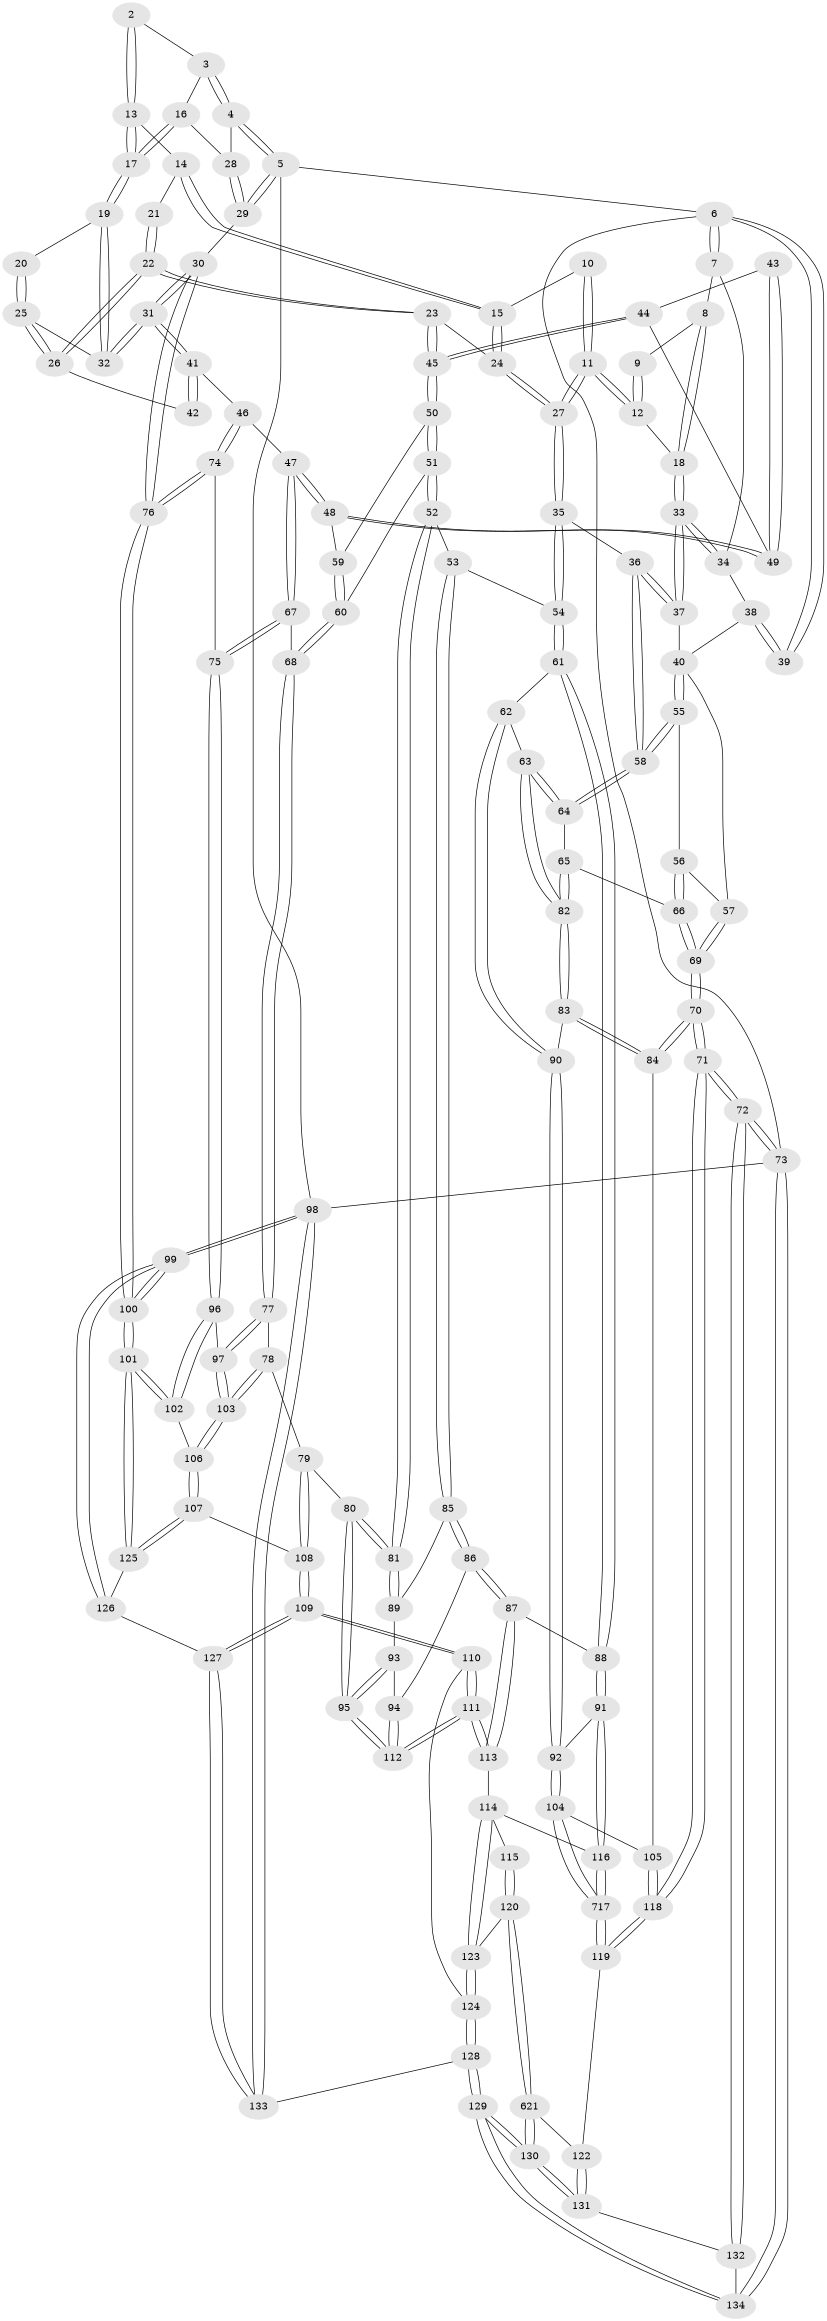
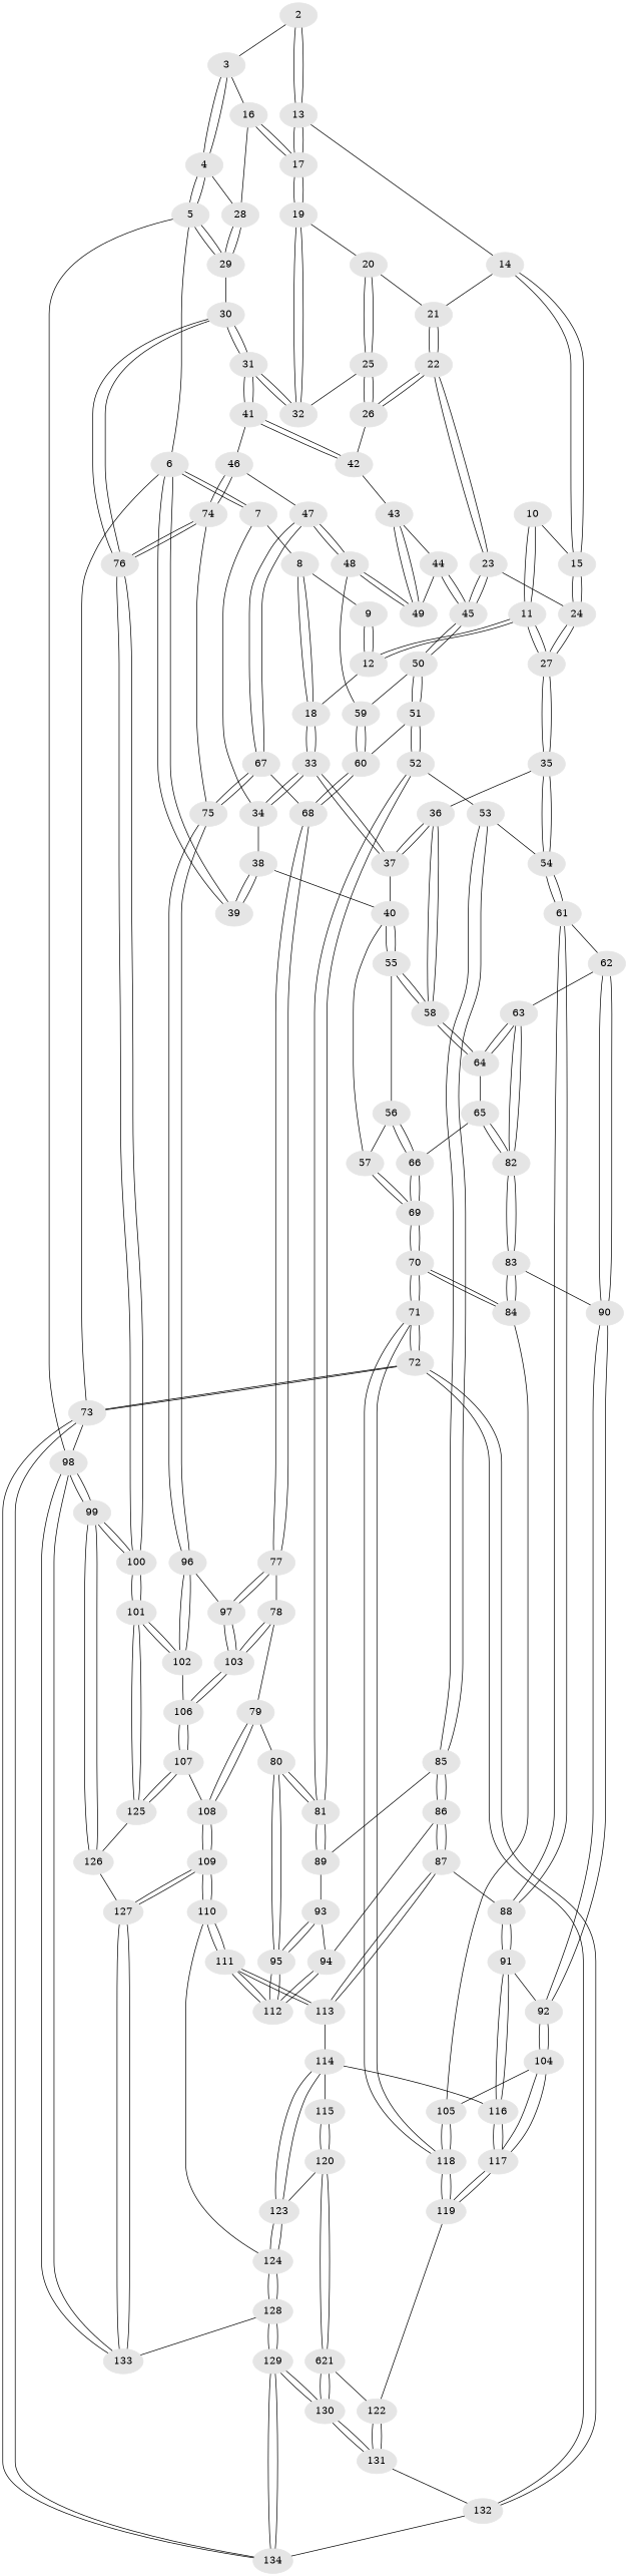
  graph {
    node [color=gray90 style=filled]
    2
    3
    13
    10
    11
    15
    4
    16
    14
    17
    5
    28
    6
    29
    98
    7
    39
    73
    30
    99
    133
    8
    34
    134
    9
    18
    38
    12
    33
    27
    24
    35
    21
    19
    22
    20
    32
    37
    25
    26
    23
    45
    42
    50
    43
    36
    54
    31
    76
    41
    100
    46
    40
    58
    61
    64
    57
    55
    69
    56
    47
    74
    44
    49
    59
    51
    48
    67
    75
    68
    60
    52
    53
    81
    85
    89
    86
    62
    88
    66
    70
    65
    77
    63
    90
    91
    82
    92
    83
    96
    78
    97
    71
    84
    72
    118
    105
    132
    119
    102
    101
    79
    103
    80
    108
    106
    95
    109
    112
    93
    87
    94
    113
    114
    116
    104
-   117 [label=717]
+   117
    126
    127
    125
    107
    110
    111
    124
    128
    115
    123
    120
    n129 [label=621]
    122
    131
    130
    129
    2 -- 3
    2 -- 13
    2 -- 13
    3 -- 4
    3 -- 4
    3 -- 16
    13 -- 14
    13 -- 17
    13 -- 17
    10 -- 11
    10 -- 11
    10 -- 15
    11 -- 12
    11 -- 12
    11 -- 27
    11 -- 27
    15 -- 24
    15 -- 24
    4 -- 5
    4 -- 5
    4 -- 28
    16 -- 17
    16 -- 17
    16 -- 28
    14 -- 15
    14 -- 15
    14 -- 21
    17 -- 19
    17 -- 19
    5 -- 6
    5 -- 29
    5 -- 29
    5 -- 98
    28 -- 29
    28 -- 29
    6 -- 7
    6 -- 7
    6 -- 39
    6 -- 39
    6 -- 73
    29 -- 30
    98 -- 99
    98 -- 99
    98 -- 133
    98 -- 133
    7 -- 8
    7 -- 34
    73 -- 98
    73 -- 134
    73 -- 134
    30 -- 31
    30 -- 31
    30 -- 76
    30 -- 76
    99 -- 100
    99 -- 100
    99 -- 126
    99 -- 126
    8 -- 9
    8 -- 18
    8 -- 18
    34 -- 38
    9 -- 12
    9 -- 12
    18 -- 33
    18 -- 33
    38 -- 39
    38 -- 39
    38 -- 40
    12 -- 18
    33 -- 34
    33 -- 34
    33 -- 37
    33 -- 37
    27 -- 35
    27 -- 35
    24 -- 27
    24 -- 27
    35 -- 36
    35 -- 54
    35 -- 54
    21 -- 22
    21 -- 22
    19 -- 20
    19 -- 32
    19 -- 32
    22 -- 26
    22 -- 26
    22 -- 23
    22 -- 23
+   20 -- 21
    20 -- 25
    20 -- 25
    37 -- 40
    25 -- 32
    25 -- 26
    25 -- 26
    26 -- 42
    23 -- 24
    23 -- 45
    23 -- 45
    45 -- 50
    45 -- 50
+   42 -- 43
    50 -- 59
    50 -- 51
    50 -- 51
    43 -- 44
    43 -- 49
    43 -- 49
    36 -- 37
    36 -- 37
    36 -- 58
    36 -- 58
    54 -- 61
    54 -- 61
    31 -- 32
    31 -- 32
    31 -- 41
    31 -- 41
    76 -- 100
    76 -- 100
    41 -- 42
    41 -- 42
    41 -- 46
    100 -- 101
    100 -- 101
    46 -- 47
    46 -- 74
    46 -- 74
    40 -- 57
    40 -- 55
    40 -- 55
    58 -- 64
    58 -- 64
    61 -- 62
    61 -- 88
    61 -- 88
    64 -- 65
    57 -- 69
    57 -- 69
    55 -- 58
    55 -- 58
    55 -- 56
    69 -- 70
    69 -- 70
    56 -- 57
    56 -- 66
    56 -- 66
    47 -- 48
    47 -- 48
    47 -- 67
    47 -- 67
    74 -- 76
    74 -- 76
    74 -- 75
    44 -- 45
    44 -- 45
    44 -- 49
    59 -- 60
    59 -- 60
    51 -- 60
    51 -- 52
    51 -- 52
    48 -- 49
    48 -- 49
    48 -- 59
    67 -- 75
    67 -- 75
    67 -- 68
    75 -- 96
    75 -- 96
    68 -- 77
    68 -- 77
    60 -- 68
    60 -- 68
    52 -- 53
    52 -- 81
    52 -- 81
    53 -- 54
    53 -- 85
    53 -- 85
    81 -- 89
    81 -- 89
    85 -- 89
    85 -- 86
    85 -- 86
    89 -- 93
    86 -- 87
    86 -- 87
    86 -- 94
    62 -- 63
    62 -- 90
    62 -- 90
    88 -- 91
    88 -- 91
    66 -- 69
    66 -- 69
    70 -- 71
    70 -- 71
    70 -- 84
    70 -- 84
    65 -- 66
    65 -- 82
    65 -- 82
    77 -- 78
    77 -- 97
    77 -- 97
    63 -- 64
    63 -- 64
    63 -- 82
    63 -- 82
    90 -- 92
    90 -- 92
    91 -- 92
    91 -- 116
    91 -- 116
    82 -- 83
    82 -- 83
    92 -- 104
    92 -- 104
    83 -- 90
    83 -- 84
    83 -- 84
    96 -- 97
    96 -- 102
    96 -- 102
    78 -- 79
    78 -- 103
    78 -- 103
    97 -- 103
    97 -- 103
    71 -- 72
    71 -- 72
    71 -- 118
    71 -- 118
    84 -- 105
    72 -- 73
    72 -- 73
    72 -- 132
    72 -- 132
    118 -- 119
    118 -- 119
    105 -- 118
    105 -- 118
    132 -- 134
    119 -- 122
    102 -- 106
    101 -- 102
    101 -- 102
    101 -- 125
    101 -- 125
    79 -- 80
    79 -- 108
    79 -- 108
    103 -- 106
    103 -- 106
    80 -- 81
    80 -- 81
    80 -- 95
    80 -- 95
    108 -- 109
    108 -- 109
    106 -- 107
    106 -- 107
    95 -- 112
    95 -- 112
    109 -- 127
    109 -- 127
    109 -- 110
    109 -- 110
    93 -- 95
    93 -- 95
    93 -- 94
    87 -- 88
    87 -- 113
    87 -- 113
    94 -- 112
    94 -- 112
    113 -- 114
    114 -- 116
    114 -- 115
    114 -- 123
    114 -- 123
    116 -- 117
    116 -- 117
    104 -- 105
    104 -- 117
    104 -- 117
    117 -- 119
    117 -- 119
    126 -- 127
    127 -- 133
    127 -- 133
    125 -- 126
    107 -- 108
    107 -- 125
    107 -- 125
    110 -- 111
    110 -- 111
    110 -- 124
    111 -- 112
    111 -- 112
    111 -- 113
    111 -- 113
    124 -- 128
    124 -- 128
    128 -- 133
    128 -- 129
    128 -- 129
    115 -- 120
    115 -- 120
    123 -- 124
    123 -- 124
    120 -- 123
    120 -- n129
    120 -- n129
    n129 -- 122
    n129 -- 130
    n129 -- 130
    122 -- 131
    122 -- 131
    131 -- 132
    130 -- 131
    130 -- 131
    129 -- 134
    129 -- 134
    129 -- 130
    129 -- 130
  }
